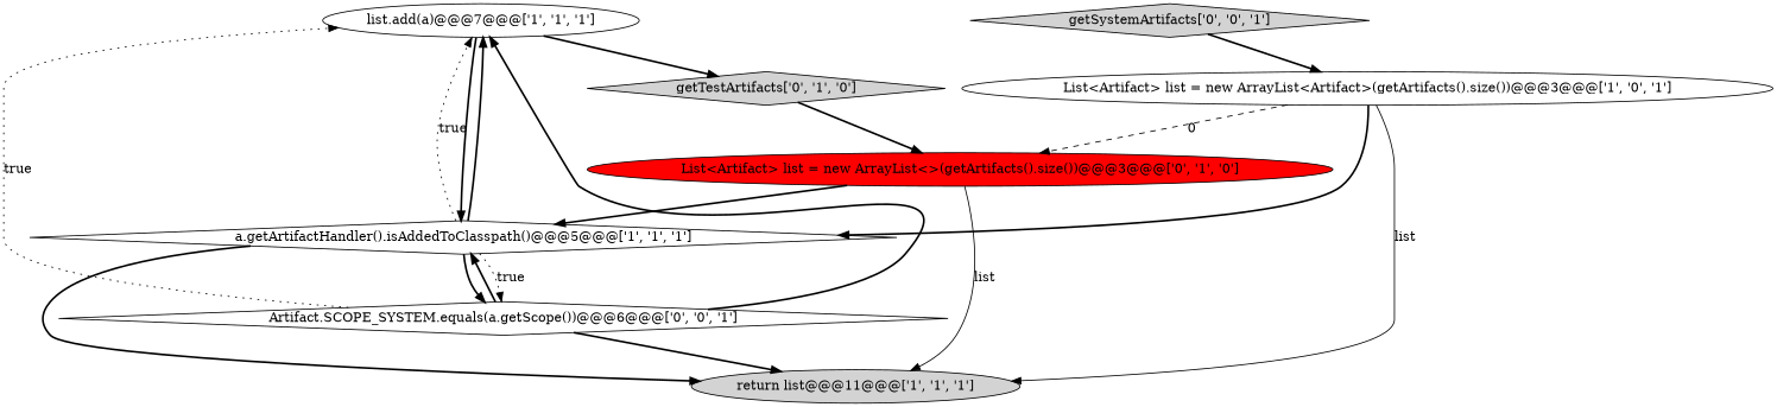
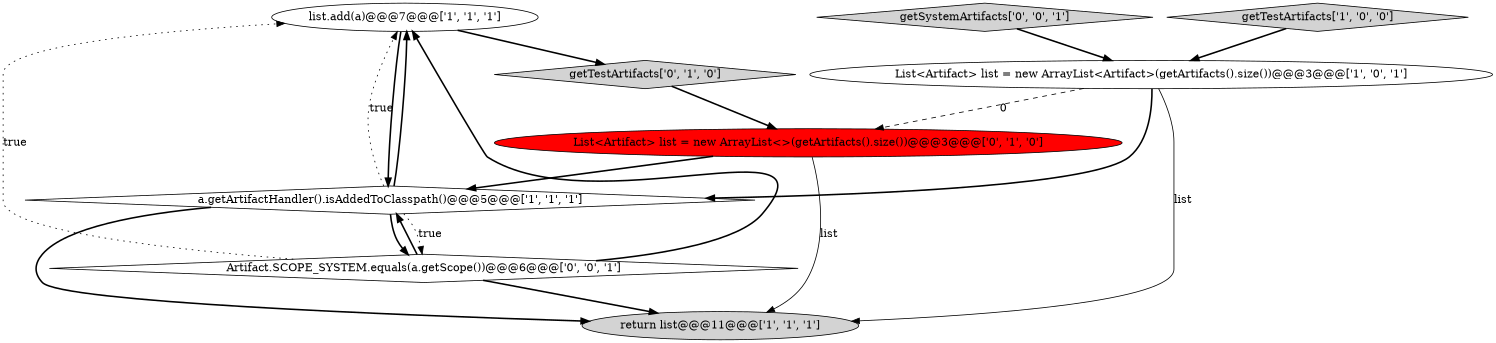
  digraph {
    node [fillcolor=white shape=diamond style=filled]
    edge [style=bold]
    n1 [label="list.add(a)@@@7@@@['1', '1', '1']" shape=ellipse]
    n2 [label="a.getArtifactHandler().isAddedToClasspath()@@@5@@@['1', '1', '1']"]
    n3 [fillcolor=lightgray label="getTestArtifacts['0', '1', '0']"]
    n4 [fillcolor=lightgray label="return list@@@11@@@['1', '1', '1']" shape=ellipse]
    n5 [label="Artifact.SCOPE_SYSTEM.equals(a.getScope())@@@6@@@['0', '0', '1']"]
    n6 [fillcolor=red label="List<Artifact> list = new ArrayList<>(getArtifacts().size())@@@3@@@['0', '1', '0']" shape=ellipse]
    n7 [label="List<Artifact> list = new ArrayList<Artifact>(getArtifacts().size())@@@3@@@['1', '0', '1']" shape=ellipse]
+   n8 [fillcolor=lightgray label="getTestArtifacts['1', '0', '0']"]
    n9 [fillcolor=lightgray label="getSystemArtifacts['0', '0', '1']"]
    n1 -> n2
    n1 -> n3
    n2 -> n1
    n2 -> n1 [label=true style=dotted]
    n2 -> n4
    n2 -> n5 [label=true style=dotted]
    n2 -> n5
    n3 -> n6
    n5 -> n1
    n5 -> n1 [label=true style=dotted]
    n5 -> n2
    n5 -> n4
    n6 -> n2
    n6 -> n4 [label=list style=solid]
    n7 -> n2
    n7 -> n4 [label=list style=solid]
    n7 -> n6 [label=0 style=dashed]
+   n8 -> n7
    n9 -> n7
  }
